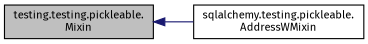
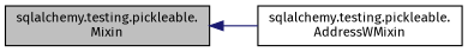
  digraph {
    rankdir=LR
    fontname="Fira Sans"
    node [color=black fontname="Fira Sans" fontsize=10 shape=record style=filled]
-   n1 [fillcolor=grey75 fontcolor=black height=0.2 label="testing.testing.pickleable.\lMixin" width=0.4]
+   n1 [fillcolor=grey75 fontcolor=black height=0.2 label="sqlalchemy.testing.pickleable.\lMixin" width=0.4]
    n2 [fillcolor=white height=0.2 label="sqlalchemy.testing.pickleable.\lAddressWMixin" width=0.4]
    n1 -> n2 [color=midnightblue dir=back fontname="Fira Sans" fontsize=10 labelfontname=Helvetica labelfontsize=10 style=solid]
  }
